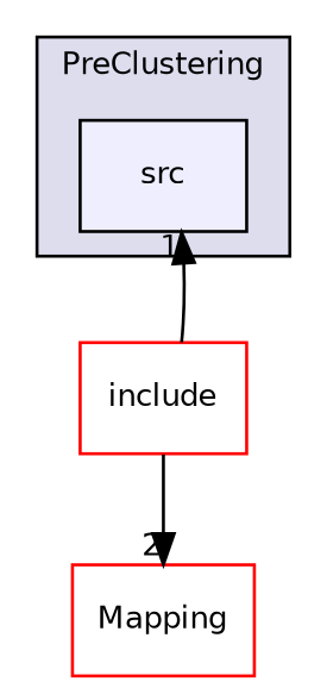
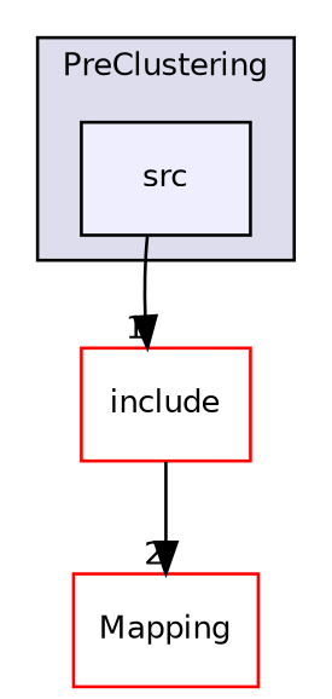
  digraph {
    compound=true
    node [fontname=Helvetica fontsize=10 shape=box color=red]
    edge [labeldistance=1.5 labelfontname=Helvetica labelfontsize=10]
    n1 [fillcolor="#eeeeff" label=src pencolor=black style=filled color=""]
    n2 [label=include]
    n3 [label=Mapping]
    subgraph cluster_1 {
      bgcolor="#ddddee"
      fontname=Helvetica
      fontsize=10
      label=PreClustering
      pencolor=black
      n1
    }
-   n2 -> n1 [headlabel=1]
+   n1 -> n2 [headlabel=1]
    n2 -> n3 [headlabel=2]
  }
